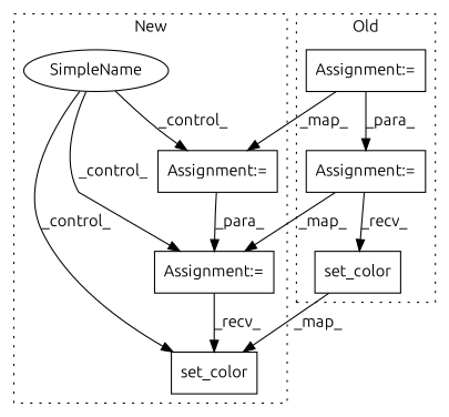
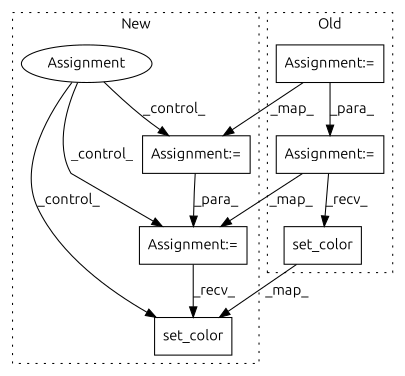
  digraph {
    fontname=Ubuntu
    node [a=7 l=1 shape=box fontname=Ubuntu]
    edge [fontname=Ubuntu]
    n1 [a=32 l="10,1" label=set_color s="27278,27329"]
    n2 [label="Assignment:=" s=26521]
    n3 [label="Assignment:=" s=26754]
    n4 [a=32 l="10,1" label=set_color s="27266,27317"]
    n5 [label="Assignment:=" s=26545]
-   n6 [a=42 label=SimpleName shape=ellipse l=""]
+   n6 [a=42 label=Assignment shape=ellipse l=""]
    n7 [label="Assignment:=" s=26766]
    subgraph cluster_1 {
      label=Old
      style=dotted
      n1
      n2
      n3
    }
    subgraph cluster_2 {
      label=New
      style=dotted
      n4
      n5
      n6
      n7
    }
    n1 -> n4 [label=_map_]
    n2 -> n3 [label=_para_]
    n2 -> n5 [label=_map_]
    n3 -> n1 [label=_recv_]
    n3 -> n7 [label=_map_]
    n5 -> n7 [label=_para_]
    n6 -> n4 [label=_control_]
    n6 -> n5 [label=_control_]
    n6 -> n7 [label=_control_]
    n7 -> n4 [label=_recv_]
  }
